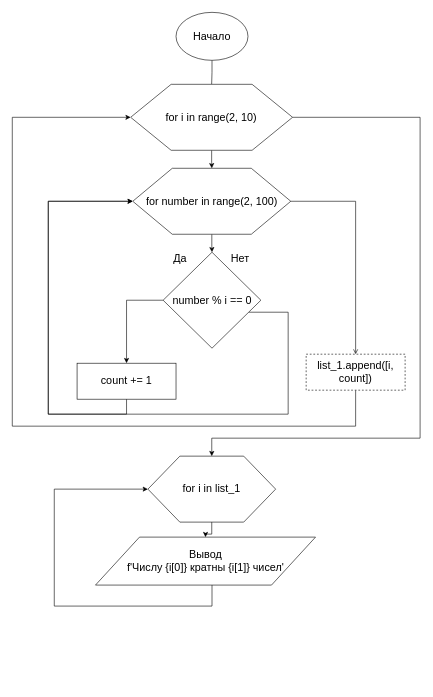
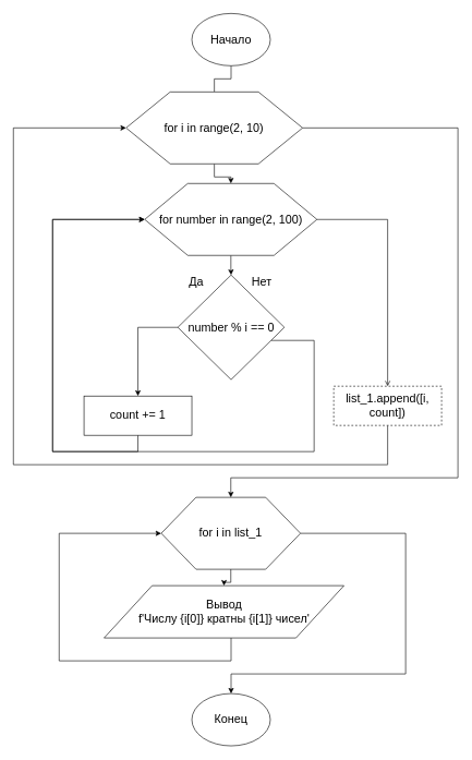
  <mxCell id="0" />
  <mxCell id="1" parent="0" />
  <mxCell id="2" value="" style="edgeStyle=orthogonalEdgeStyle;rounded=0;orthogonalLoop=1;jettySize=auto;html=1;endArrow=none;" parent="1" source="3" target="7" edge="1"><mxGeometry relative="1" as="geometry" /></mxCell>
  <mxCell id="3" value="Начало" style="ellipse;whiteSpace=wrap;html=1;fontSize=18;" parent="1" vertex="1"><mxGeometry x="293" y="20" width="120" height="80" as="geometry" /></mxCell>
  <mxCell id="4" style="edgeStyle=orthogonalEdgeStyle;rounded=0;orthogonalLoop=1;jettySize=auto;html=1;exitX=1;exitY=0.5;exitDx=0;exitDy=0;entryX=0.5;entryY=0;entryDx=0;entryDy=0;" parent="1" source="7" target="23" edge="1"><mxGeometry relative="1" as="geometry"><mxPoint x="640" y="890" as="targetPoint" /><Array as="points"><mxPoint x="700" y="195" /><mxPoint x="700" y="730" /><mxPoint x="353" y="730" /></Array></mxGeometry></mxCell>
  <mxCell id="5" value="" style="edgeStyle=orthogonalEdgeStyle;rounded=0;orthogonalLoop=1;jettySize=auto;html=1;" parent="1" source="18" target="10" edge="1"><mxGeometry relative="1" as="geometry" /></mxCell>
  <mxCell id="6" value="" style="edgeStyle=orthogonalEdgeStyle;rounded=0;orthogonalLoop=1;jettySize=auto;html=1;" edge="1" parent="1" source="7" target="18"><mxGeometry relative="1" as="geometry" /></mxCell>
- <mxCell id="7" value="for i in range(2, 10)" style="shape=hexagon;perimeter=hexagonPerimeter2;whiteSpace=wrap;html=1;fontSize=18;" parent="1" vertex="1"><mxGeometry x="217.35" y="140" width="270" height="110" as="geometry" /></mxCell>
+ <mxCell id="7" value="for i in range(2, 10)" style="shape=hexagon;perimeter=hexagonPerimeter2;whiteSpace=wrap;html=1;fontSize=18;" parent="1" vertex="1"><mxGeometry x="192.35" y="140" width="270" height="110" as="geometry" /></mxCell>
  <mxCell id="8" style="edgeStyle=orthogonalEdgeStyle;rounded=0;orthogonalLoop=1;jettySize=auto;html=1;entryX=0.5;entryY=0;entryDx=0;entryDy=0;" parent="1" source="10" target="19" edge="1"><mxGeometry relative="1" as="geometry"><Array as="points"><mxPoint x="210" y="500" /></Array></mxGeometry></mxCell>
  <mxCell id="9" style="edgeStyle=orthogonalEdgeStyle;rounded=0;orthogonalLoop=1;jettySize=auto;html=1;entryX=0;entryY=0.5;entryDx=0;entryDy=0;" parent="1" source="10" target="18" edge="1"><mxGeometry relative="1" as="geometry"><mxPoint x="220" y="340" as="targetPoint" /><Array as="points"><mxPoint x="480" y="520" /><mxPoint x="480" y="690" /><mxPoint x="80" y="690" /><mxPoint x="80" y="335" /></Array></mxGeometry></mxCell>
  <mxCell id="10" value="number % i == 0" style="rhombus;whiteSpace=wrap;html=1;fontSize=18;" parent="1" vertex="1"><mxGeometry x="271.5" y="420" width="163" height="160" as="geometry" /></mxCell>
  <mxCell id="11" value="Да" style="text;html=1;strokeColor=none;fillColor=none;align=center;verticalAlign=middle;whiteSpace=wrap;rounded=0;fontSize=18;" parent="1" vertex="1"><mxGeometry x="280" y="420" width="40" height="20" as="geometry" /></mxCell>
  <mxCell id="12" value="Нет" style="text;html=1;strokeColor=none;fillColor=none;align=center;verticalAlign=middle;whiteSpace=wrap;rounded=0;fontSize=18;" parent="1" vertex="1"><mxGeometry x="380" y="420" width="40" height="20" as="geometry" /></mxCell>
  <mxCell id="13" style="edgeStyle=orthogonalEdgeStyle;rounded=0;orthogonalLoop=1;jettySize=auto;html=1;entryX=0;entryY=0.5;entryDx=0;entryDy=0;exitX=0.5;exitY=1;exitDx=0;exitDy=0;" parent="1" source="19" target="18" edge="1"><mxGeometry relative="1" as="geometry"><Array as="points"><mxPoint x="210" y="690" /><mxPoint x="80" y="690" /><mxPoint x="80" y="335" /></Array><mxPoint x="215" y="810.235" as="sourcePoint" /></mxGeometry></mxCell>
  <mxCell id="14" style="edgeStyle=orthogonalEdgeStyle;rounded=0;orthogonalLoop=1;jettySize=auto;html=1;entryX=0;entryY=0.5;entryDx=0;entryDy=0;" edge="1" parent="1" source="15" target="23"><mxGeometry relative="1" as="geometry"><Array as="points"><mxPoint x="353" y="1010" /><mxPoint x="90" y="1010" /><mxPoint x="90" y="815" /></Array></mxGeometry></mxCell>
  <mxCell id="15" value="Вывод&lt;br&gt;f'Числу {i[0]} кратны {i[1]} чисел'" style="shape=parallelogram;perimeter=parallelogramPerimeter;whiteSpace=wrap;html=1;fontSize=18;" parent="1" vertex="1"><mxGeometry x="158.71" y="895" width="366.9" height="80" as="geometry" /></mxCell>
  <mxCell id="16" style="edgeStyle=orthogonalEdgeStyle;rounded=0;orthogonalLoop=1;jettySize=auto;html=1;entryX=0;entryY=0.5;entryDx=0;entryDy=0;exitX=0.5;exitY=1;exitDx=0;exitDy=0;" edge="1" parent="1" source="20" target="7"><mxGeometry relative="1" as="geometry"><mxPoint x="570" y="720" as="sourcePoint" /><Array as="points"><mxPoint x="593" y="710" /><mxPoint x="20" y="710" /><mxPoint x="20" y="195" /></Array></mxGeometry></mxCell>
  <mxCell id="17" style="edgeStyle=orthogonalEdgeStyle;rounded=0;orthogonalLoop=1;jettySize=auto;html=1;entryX=0.5;entryY=0;entryDx=0;entryDy=0;endArrow=open;" edge="1" parent="1" source="18" target="20"><mxGeometry relative="1" as="geometry" /></mxCell>
  <mxCell id="18" value="for number in range(2, 100)" style="shape=hexagon;perimeter=hexagonPerimeter2;whiteSpace=wrap;html=1;fontSize=18;" parent="1" vertex="1"><mxGeometry x="220.88" y="280" width="263.5" height="110" as="geometry" /></mxCell>
  <mxCell id="19" value="count += 1" style="rounded=0;whiteSpace=wrap;html=1;fontSize=18;" vertex="1" parent="1"><mxGeometry x="128" y="605" width="165" height="60" as="geometry" /></mxCell>
  <mxCell id="20" value="list_1.append([i, count])" style="rounded=0;whiteSpace=wrap;html=1;fontSize=18;dashed=1;" vertex="1" parent="1"><mxGeometry x="510" y="590" width="165" height="60" as="geometry" /></mxCell>
  <mxCell id="21" value="" style="edgeStyle=orthogonalEdgeStyle;rounded=0;orthogonalLoop=1;jettySize=auto;html=1;" edge="1" parent="1" source="23" target="15"><mxGeometry relative="1" as="geometry" /></mxCell>
+ <mxCell id="22" style="edgeStyle=orthogonalEdgeStyle;rounded=0;orthogonalLoop=1;jettySize=auto;html=1;entryX=0.5;entryY=0;entryDx=0;entryDy=0;" edge="1" parent="1" source="23" target="24"><mxGeometry relative="1" as="geometry"><Array as="points"><mxPoint x="620" y="815" /><mxPoint x="620" y="1030" /><mxPoint x="353" y="1030" /></Array></mxGeometry></mxCell>
  <mxCell id="23" value="for i in list_1" style="shape=hexagon;perimeter=hexagonPerimeter2;whiteSpace=wrap;html=1;fontSize=18;" vertex="1" parent="1"><mxGeometry x="246.13" y="760" width="213" height="110" as="geometry" /></mxCell>
+ <mxCell id="24" value="Конец" style="ellipse;whiteSpace=wrap;html=1;fontSize=18;" vertex="1" parent="1"><mxGeometry x="293" y="1060" width="120" height="80" as="geometry" /></mxCell>
